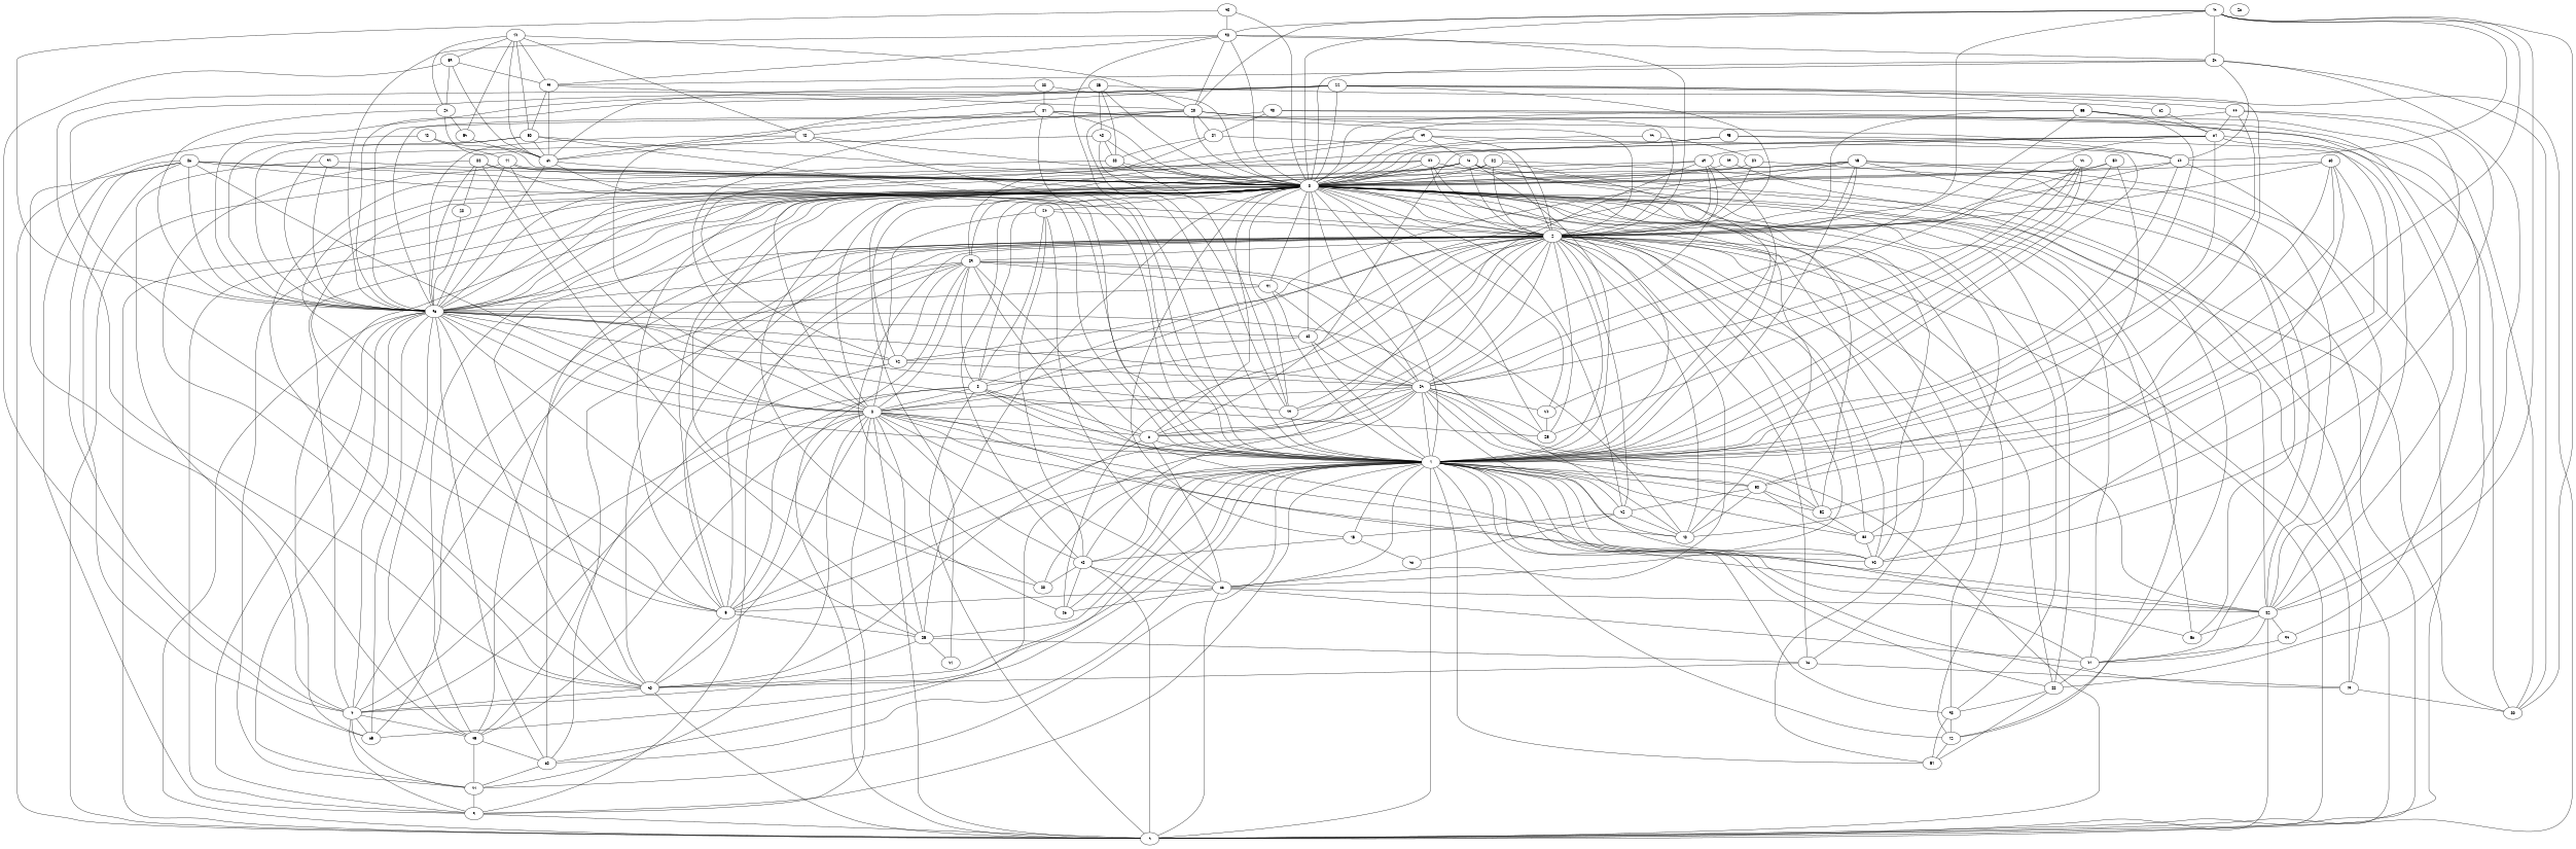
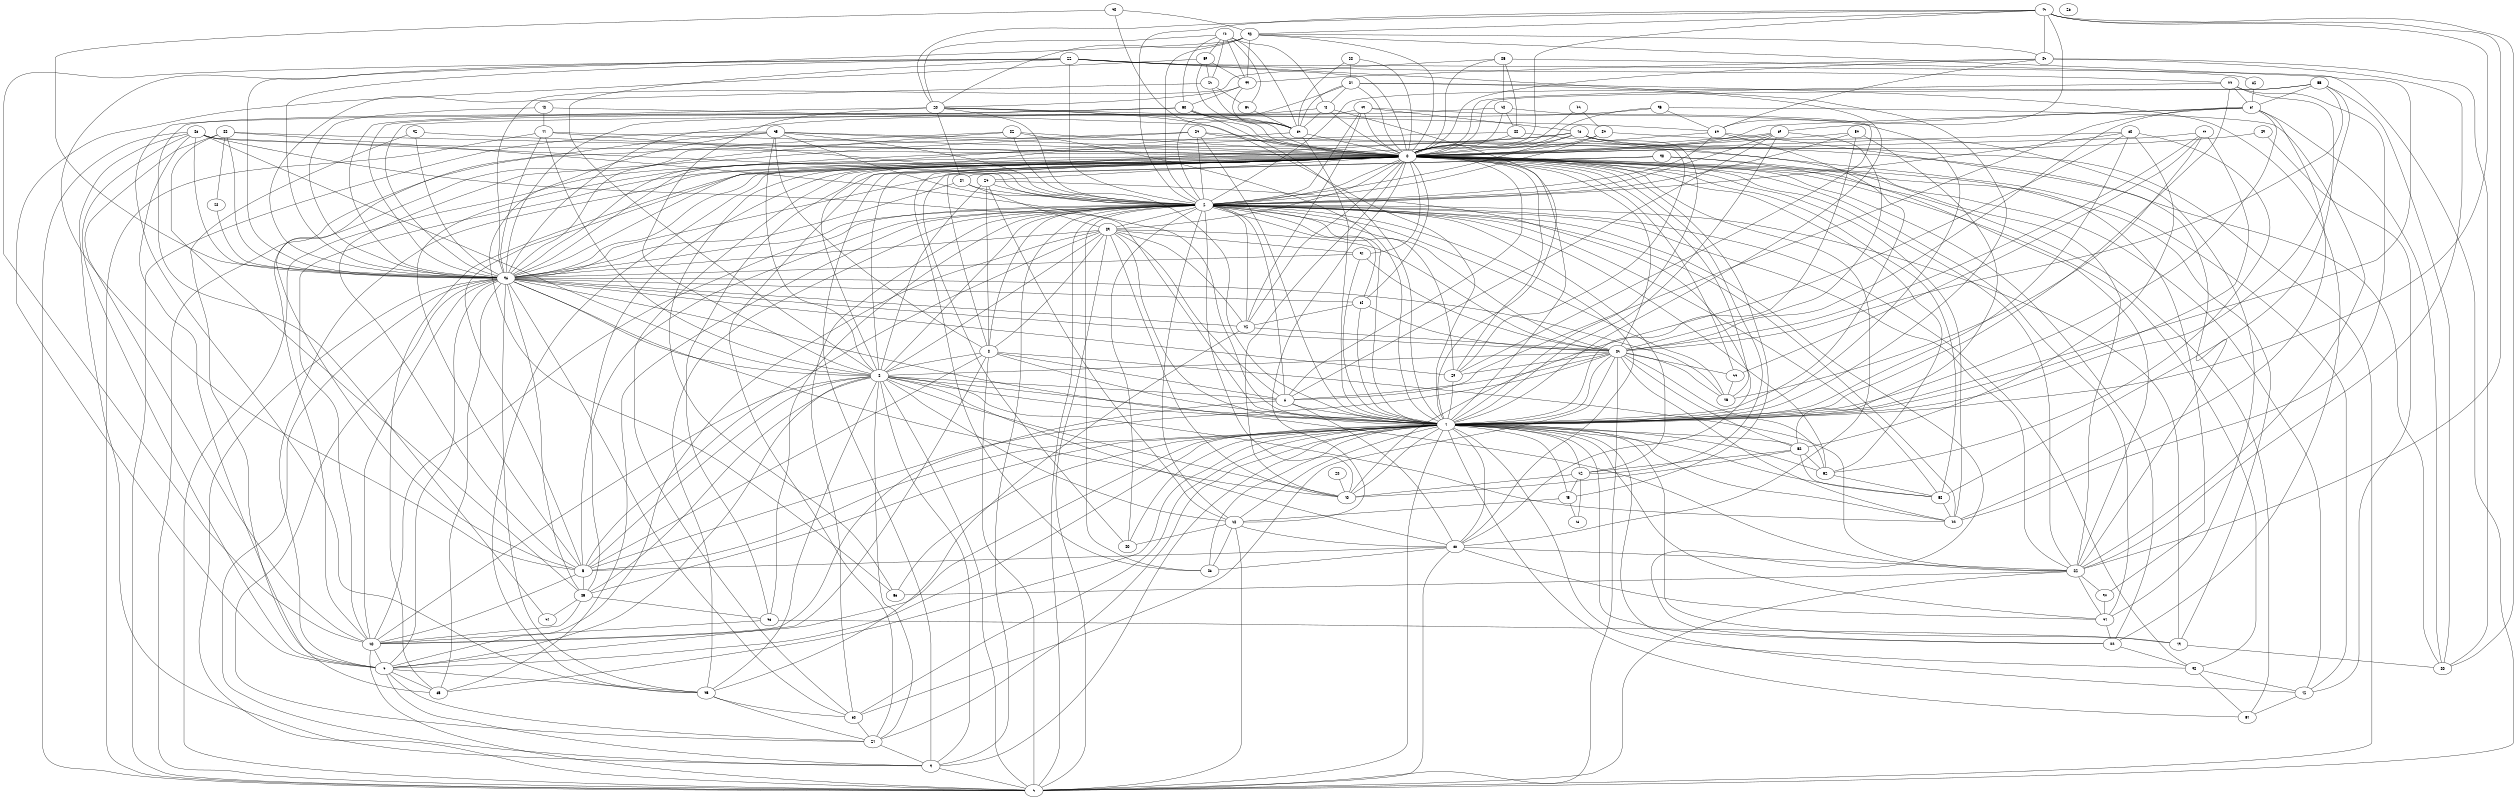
  graph {
    fontname="Patrick Hand"
    node [fontname="Patrick Hand"]
    edge [fontname="Patrick Hand"]
    0
    27
    32
    2
    3
    8
    66
    4
    56
    97
    1
    5
    10
    34
    53
    35
    89
    96
    25
    29
    47
    42
    52
    58
    91
    6
    40
    76
    41
    7
    9
    21
    65
    75
    63
    72
    68
    11
    12
    51
    33
    98
    13
    14
    20
    67
    80
    93
    81
    99
    84
    15
    43
    46
    30
    16
    17
    18
    24
    50
    54
    59
    64
    19
    22
    77
    61
    73
+   23
    26
    36
    28
    31
    71
    37
    38
    39
    44
    45
    48
    88
    55
    69
    57
    60
    62
    70
    74
    87
    79
    82
    83
    85
    86
    90
    92
    95
    0 -- 27
    0 -- 32
    27 -- 2
    27 -- 3
    27 -- 8
    27 -- 66
    32 -- 2
    32 -- 3
    32 -- 4
    32 -- 56
    32 -- 97
    2 -- 0
    2 -- 4
    2 -- 1
    2 -- 34
    2 -- 89
    3 -- 0
    3 -- 2
    3 -- 1
    3 -- 6
    8 -- 0
    8 -- 32
    8 -- 2
    8 -- 3
    8 -- 4
    8 -- 1
    8 -- 5
    8 -- 6
    8 -- 7
    66 -- 0
    66 -- 32
    66 -- 2
    66 -- 3
    66 -- 4
    66 -- 1
    66 -- 5
    66 -- 6
    66 -- 36
    4 -- 0
    4 -- 3
    4 -- 1
    4 -- 34
    56 -- 0
    56 -- 1
    97 -- 71
    1 -- 0
    1 -- 5
    1 -- 10
    1 -- 34
    1 -- 53
    5 -- 0
    5 -- 2
    5 -- 3
    5 -- 35
    10 -- 0
    10 -- 2
    10 -- 3
    10 -- 89
    10 -- 96
    34 -- 0
    34 -- 3
    34 -- 5
    34 -- 25
    34 -- 29
    34 -- 47
    53 -- 10
    53 -- 34
    53 -- 42
    53 -- 52
    53 -- 58
    35 -- 0
    35 -- 3
    35 -- 1
    35 -- 96
    35 -- 40
    35 -- 76
    35 -- 41
    89 -- 0
    89 -- 3
    89 -- 8
    89 -- 4
    89 -- 1
    89 -- 5
    89 -- 34
    89 -- 96
    89 -- 91
    96 -- 0
    96 -- 2
    96 -- 3
    96 -- 4
    96 -- 1
    96 -- 34
    96 -- 68
    25 -- 0
    25 -- 2
    25 -- 96
    29 -- 0
    29 -- 2
    29 -- 1
    29 -- 96
    47 -- 0
    47 -- 25
    42 -- 0
    42 -- 2
    42 -- 1
    42 -- 10
    42 -- 15
    52 -- 0
    52 -- 2
    52 -- 1
    52 -- 34
    52 -- 58
    58 -- 0
    58 -- 2
    58 -- 1
    58 -- 73
    91 -- 0
    91 -- 1
    91 -- 34
    91 -- 96
    6 -- 0
    6 -- 2
    6 -- 1
    6 -- 34
    6 -- 89
    40 -- 0
    40 -- 2
    40 -- 3
    40 -- 4
    40 -- 1
    40 -- 5
    40 -- 96
    40 -- 6
    40 -- 7
    76 -- 0
    76 -- 2
    76 -- 40
    76 -- 19
    7 -- 0
    7 -- 3
    7 -- 1
    7 -- 89
    7 -- 96
    7 -- 9
    7 -- 21
    7 -- 65
    7 -- 75
    9 -- 0
    9 -- 2
    9 -- 3
    9 -- 4
    9 -- 1
    9 -- 96
    21 -- 0
    21 -- 3
    21 -- 1
    21 -- 96
    21 -- 9
    21 -- 75
    65 -- 0
    65 -- 2
    65 -- 1
    65 -- 96
    75 -- 0
    75 -- 2
    75 -- 3
    75 -- 96
    75 -- 63
    75 -- 72
    63 -- 0
    63 -- 2
    63 -- 1
    63 -- 34
    63 -- 96
    63 -- 21
    72 -- 0
    72 -- 2
    72 -- 34
    72 -- 89
    72 -- 96
    68 -- 0
    68 -- 2
    68 -- 1
    68 -- 34
    68 -- 72
    11 -- 0
    11 -- 2
    11 -- 3
    11 -- 4
    11 -- 96
    12 -- 0
    12 -- 1
    12 -- 51
    51 -- 0
    51 -- 1
-   51 -- 33
    51 -- 98
    33 -- 0
    33 -- 2
    33 -- 1
    33 -- 98
    98 -- 0
    98 -- 2
    98 -- 1
    98 -- 12
    13 -- 0
    13 -- 96
    13 -- 11
    14 -- 0
    14 -- 32
    14 -- 2
    14 -- 1
    14 -- 20
    14 -- 67
    14 -- 80
    14 -- 93
    20 -- 0
    20 -- 2
    20 -- 3
    20 -- 1
    20 -- 96
    20 -- 67
    20 -- 81
    67 -- 0
    67 -- 32
    67 -- 2
    67 -- 1
    93 -- 0
    93 -- 2
    93 -- 1
    93 -- 96
    93 -- 20
    93 -- 99
    93 -- 84
    81 -- 2
    81 -- 89
-   81 -- 88
+   81 -- 96
    99 -- 20
    99 -- 50
    99 -- 64
    84 -- 0
    84 -- 32
    84 -- 14
    84 -- 67
    84 -- 80
    84 -- 99
    15 -- 0
    15 -- 1
    15 -- 43
    15 -- 46
    43 -- 0
    43 -- 27
    43 -- 2
    43 -- 3
    43 -- 66
    43 -- 4
    43 -- 1
    43 -- 30
    46 -- 42
    30 -- 0
    30 -- 2
    30 -- 1
    16 -- 0
    16 -- 2
    16 -- 3
    16 -- 4
    16 -- 1
    16 -- 5
    16 -- 12
    17 -- 20
    17 -- 99
    17 -- 18
    17 -- 24
    17 -- 50
    17 -- 54
    17 -- 59
    17 -- 64
    18 -- 0
    18 -- 1
    18 -- 96
    18 -- 64
    24 -- 96
    24 -- 54
    24 -- 64
    50 -- 0
    50 -- 1
    50 -- 96
    50 -- 75
    50 -- 64
    54 -- 64
    59 -- 7
    59 -- 99
    59 -- 24
    59 -- 64
    64 -- 0
    64 -- 1
    64 -- 96
    19 -- 0
    19 -- 2
    19 -- 1
    19 -- 80
    22 -- 0
    22 -- 2
    22 -- 3
    22 -- 4
    22 -- 1
    22 -- 5
    22 -- 96
    22 -- 40
    22 -- 77
    77 -- 0
    77 -- 1
    77 -- 58
    77 -- 61
    77 -- 73
    61 -- 0
    61 -- 1
    61 -- 34
    61 -- 6
    61 -- 80
    61 -- 73
    61 -- 69
    73 -- 0
    73 -- 2
    73 -- 3
    73 -- 1
    73 -- 34
+   23 -- 10
    36 -- 0
    36 -- 2
    36 -- 1
    36 -- 43
    28 -- 96
    31 -- 0
    31 -- 2
    31 -- 1
    31 -- 33
    31 -- 18
    31 -- 64
    71 -- 0
    71 -- 32
    71 -- 66
    71 -- 1
    71 -- 33
    37 -- 0
    37 -- 2
    37 -- 1
    37 -- 5
    37 -- 40
    37 -- 80
    38 -- 0
    38 -- 64
    38 -- 31
    39 -- 0
    39 -- 12
    44 -- 0
    44 -- 1
    44 -- 34
    44 -- 25
    44 -- 47
    45 -- 0
    45 -- 32
    45 -- 2
    45 -- 3
    45 -- 8
    45 -- 4
    45 -- 56
    45 -- 1
    45 -- 5
    48 -- 0
    48 -- 96
    48 -- 29
    48 -- 88
    88 -- 0
    88 -- 96
    88 -- 29
    55 -- 0
    55 -- 2
    55 -- 1
    55 -- 34
    55 -- 80
    55 -- 61
    69 -- 0
    69 -- 2
    69 -- 1
    69 -- 34
    69 -- 96
    69 -- 6
    57 -- 0
    57 -- 2
    57 -- 1
    57 -- 53
    60 -- 0
    60 -- 2
    60 -- 1
    60 -- 10
    60 -- 53
    60 -- 52
    62 -- 61
    70 -- 0
    70 -- 96
    70 -- 93
    74 -- 0
    74 -- 87
    87 -- 0
    87 -- 2
    87 -- 71
    79 -- 0
    79 -- 2
    79 -- 1
    79 -- 41
    79 -- 72
    79 -- 16
    82 -- 0
    82 -- 2
    82 -- 4
    82 -- 1
    82 -- 96
    83 -- 0
    83 -- 1
    83 -- 35
    83 -- 96
    83 -- 40
    83 -- 28
    85 -- 0
    85 -- 96
    85 -- 48
    85 -- 88
    85 -- 62
    86 -- 0
    86 -- 2
    86 -- 3
    86 -- 4
    86 -- 1
    86 -- 96
    86 -- 7
    86 -- 9
    86 -- 65
    90 -- 32
    90 -- 97
    90 -- 96
    90 -- 81
    92 -- 0
    92 -- 96
    92 -- 7
    95 -- 0
    95 -- 32
    95 -- 96
    95 -- 67
  }
